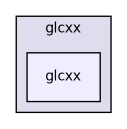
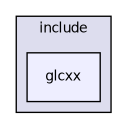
  digraph {
    compound=true
    n1 [fillcolor="#eeeeff" fontname=Helvetica fontsize=10 label=glcxx pencolor=black shape=box style=filled]
    subgraph cluster_1 {
      bgcolor="#ddddee"
      fontname=Helvetica
      fontsize=10
-     label=glcxx
+     label=include
      pencolor=black
      n1
    }
  }
